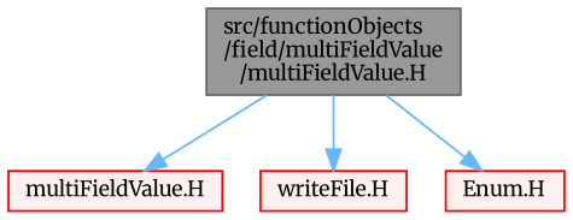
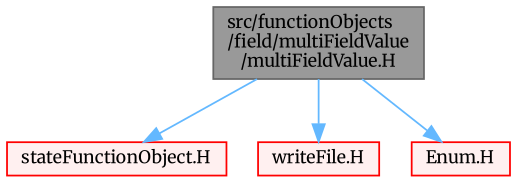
  digraph {
    fontname=Merriweather
    node [color=red fillcolor="#FFF0F0" fontname=Merriweather fontsize=10 shape=box style=filled]
    edge [color=steelblue1 fontname=Merriweather fontsize=10 labelfontname=Helvetica labelfontsize=10 style=solid]
    n1 [color=gray40 fillcolor=grey60 fontcolor=black height=0.2 label="src/functionObjects\l/field/multiFieldValue\l/multiFieldValue.H" width=0.4]
-   n2 [height=0.2 label="multiFieldValue.H" width=0.4]
+   n2 [height=0.2 label="stateFunctionObject.H" width=0.4]
    n3 [height=0.2 label="writeFile.H" width=0.4]
    n4 [height=0.2 label="Enum.H" width=0.4]
    n1 -> n2
    n1 -> n3
    n1 -> n4
  }
